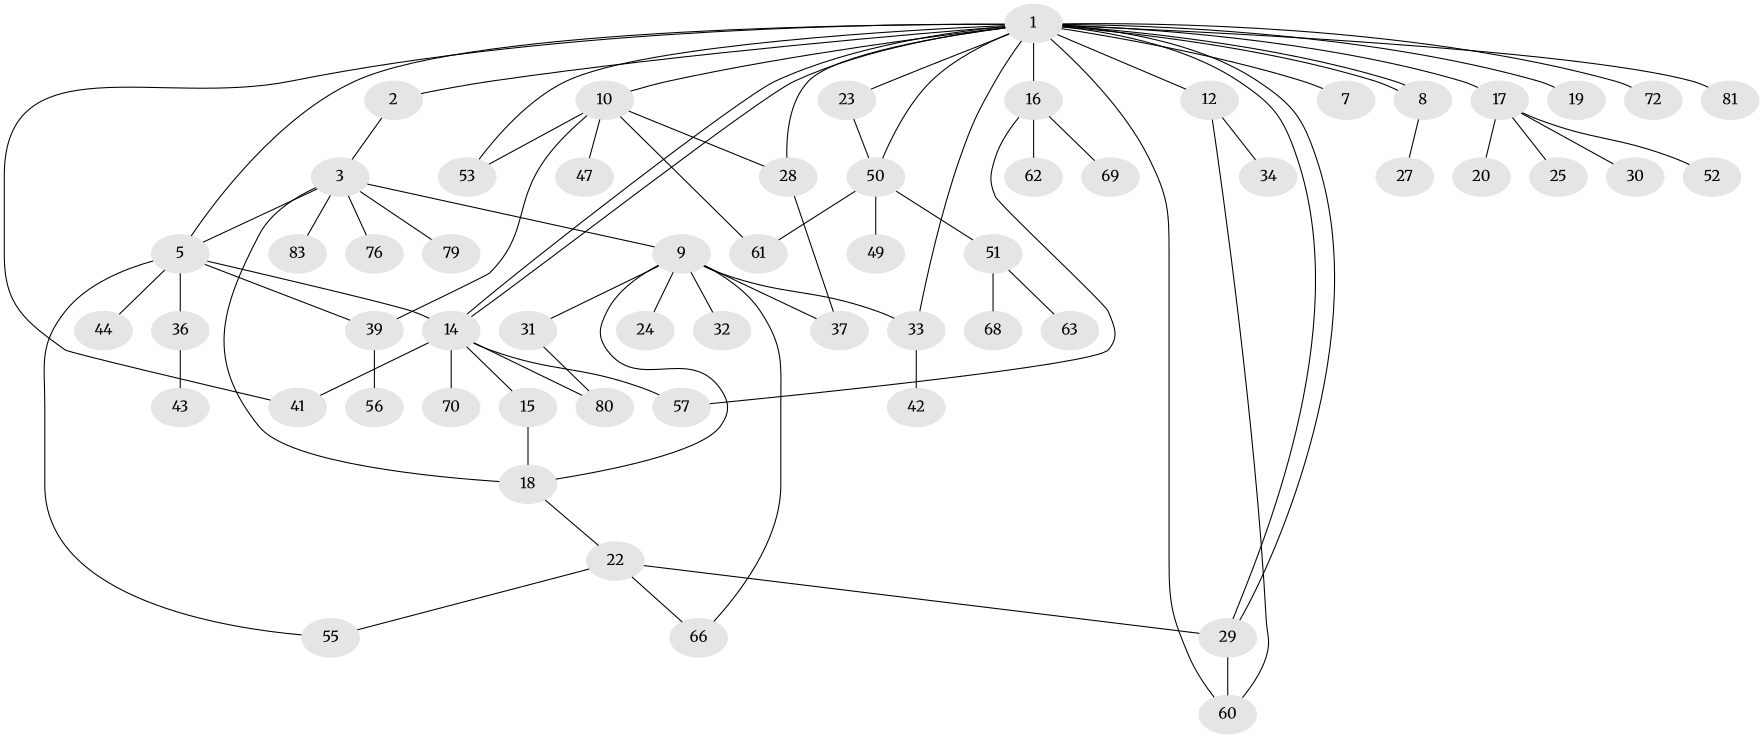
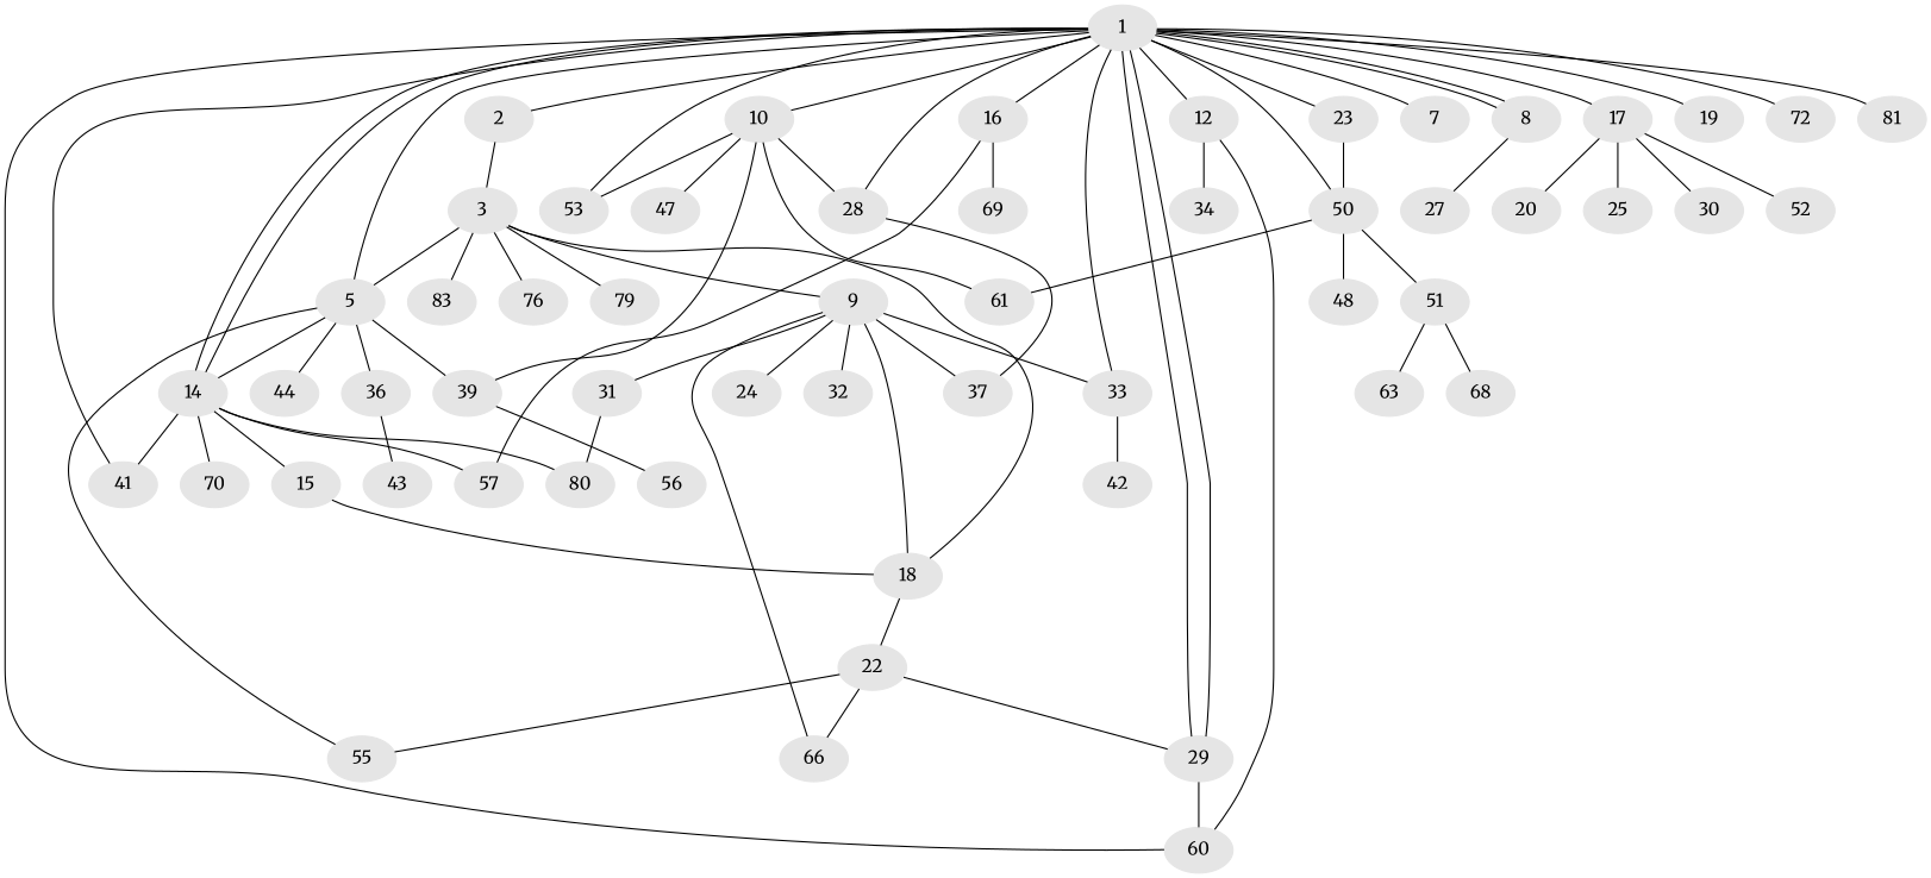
  graph {
    fontname=Merriweather
    node [color=gray90 fontname=Merriweather style=filled]
    edge [fontname=Merriweather]
    1 [super="+6"]
    2
    5 [super="+21"]
    7
    8 [super="+11"]
    10 [super="+65"]
    12 [super="+78"]
    14 [super="+54"]
    16 [super="+48"]
    17 [super="+26"]
    19
    23
    28 [super="+38"]
    29
    33
    n16 [label=50 super="+67"]
    41 [super="+46"]
    53 [super="+70"]
    60 [super="+73"]
    72
    81
    3 [super="+4"]
    36 [super="+59"]
    39
    44
    55
    27 [super="+64"]
    47
    61
    34
    15
    57
    n33 [label=70]
    80
-   62 [super="+82"]
    69
    20
    25
    30 [super="+35"]
    52
    37
    42
-   49
+   49 [label=48]
    51
    9 [super="+13"]
    18 [super="+50"]
    76
    79
    83
    24
    31 [super="+74"]
    32 [super="+84"]
    66 [super="+71"]
    22 [super="+45"]
    43 [super="+77"]
    56
    63
    68
    1 -- 2
    1 -- 5
    1 -- 7
    1 -- 8
    1 -- 8
    1 -- 10
    1 -- 12
    1 -- 14
    1 -- 14
    1 -- 16
    1 -- 17
    1 -- 19
    1 -- 23
    1 -- 28
    1 -- 29
    1 -- 29
    1 -- 33
    1 -- n16
    1 -- 41
    1 -- 53
    1 -- 60
    1 -- 72
    1 -- 81
    2 -- 3
    5 -- 14
    5 -- 36
    5 -- 39
    5 -- 44
    5 -- 55
    8 -- 27
    10 -- 28
    10 -- 53
    10 -- 39
    10 -- 47
    10 -- 61
    12 -- 60
    12 -- 34
    14 -- 41
    14 -- 15
    14 -- 57
    14 -- n33
    14 -- 80
    16 -- 57
-   16 -- 62
    16 -- 69
    17 -- 20
    17 -- 25
    17 -- 30
    17 -- 52
    23 -- n16
    28 -- 37
    29 -- 60
    33 -- 42
    n16 -- 61
    n16 -- 49
    n16 -- 51
    3 -- 5
    3 -- 9
    3 -- 18 [weight=2]
    3 -- 76
    3 -- 79
    3 -- 83
    36 -- 43
    39 -- 56
    15 -- 18
    51 -- 63
    51 -- 68
    9 -- 33
    9 -- 37
    9 -- 18
    9 -- 24
    9 -- 31
    9 -- 32
    9 -- 66
    18 -- 22
    31 -- 80
    22 -- 29
    22 -- 55
    22 -- 66
  }
